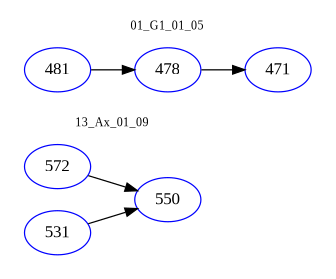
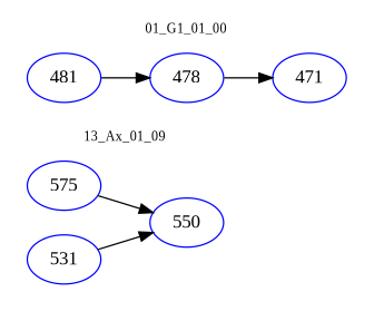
  digraph {
    fontname="Liberation Serif"
    rankdir=LR
    node [color=blue fontname="Liberation Serif"]
    edge [color=black fontname="Liberation Serif"]
-   n1 [label=572]
+   n1 [label=575]
    n2 [label=550]
    n3 [label=531]
    n4 [label=481]
    n5 [label=478]
    n6 [label=471]
    subgraph cluster_1 {
      color=white
      fontsize=10
      label="13_Ax_01_09"
      n1
      n2
      n3
    }
    subgraph cluster_2 {
      color=white
      fontsize=10
-     label="01_G1_01_05"
+     label="01_G1_01_00"
      n4
      n5
      n6
    }
    n1 -> n2
    n3 -> n2
    n4 -> n5
    n5 -> n6
  }
